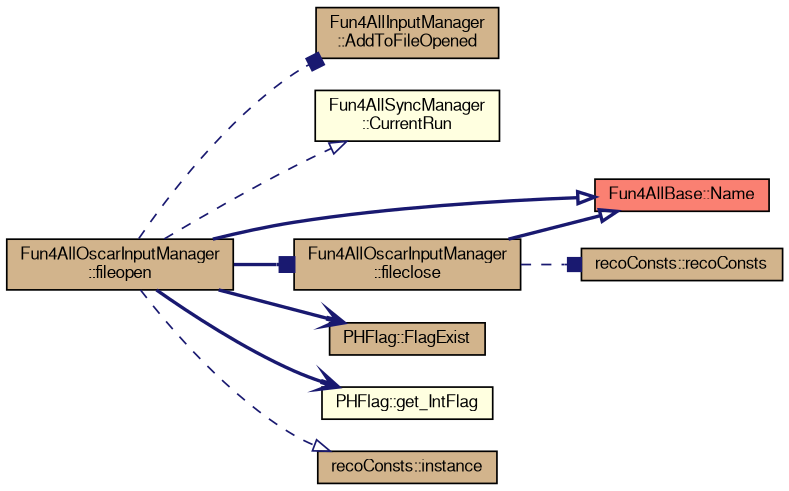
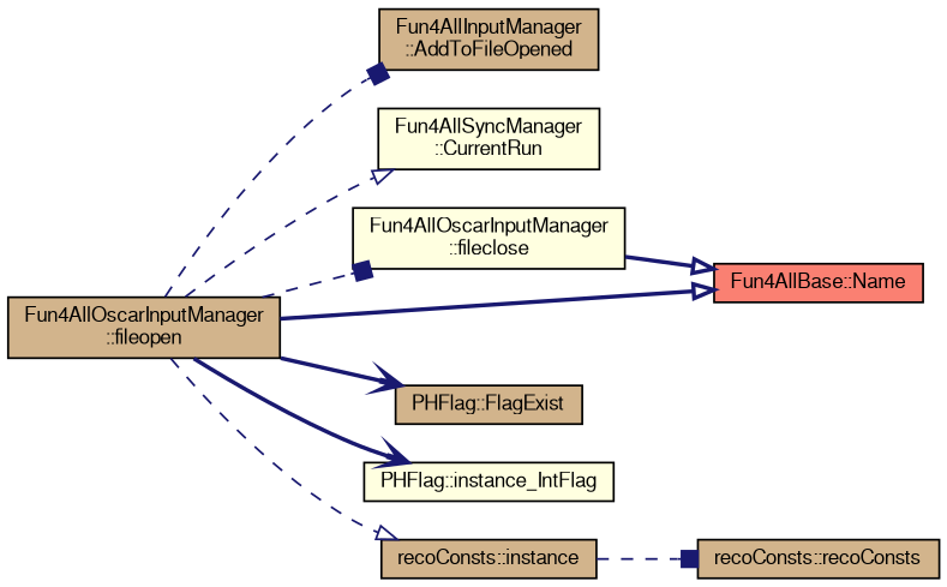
  digraph {
    rankdir=LR
    node [color=black fillcolor=tan fontname=FreeSans fontsize=10 shape=record style=filled]
    edge [arrowhead=onormal color=midnightblue fontname=FreeSans fontsize=10 labelfontname=FreeSans labelfontsize=10 style=bold]
    n1 [fontcolor=black height=0.2 label="Fun4AllOscarInputManager\l::fileopen" width=0.4]
    n2 [height=0.2 label="Fun4AllInputManager\l::AddToFileOpened" width=0.4]
    n3 [fillcolor=lightyellow height=0.2 label="Fun4AllSyncManager\l::CurrentRun" width=0.4]
-   n4 [height=0.2 label="Fun4AllOscarInputManager\l::fileclose" width=0.4]
+   n4 [fillcolor=lightyellow height=0.2 label="Fun4AllOscarInputManager\l::fileclose" width=0.4]
    n5 [fillcolor=salmon height=0.2 label="Fun4AllBase::Name" width=0.4]
    n6 [height=0.2 label="PHFlag::FlagExist" width=0.4]
-   n7 [fillcolor=lightyellow height=0.2 label="PHFlag::get_IntFlag" width=0.4]
+   n7 [fillcolor=lightyellow height=0.2 label="PHFlag::instance_IntFlag" width=0.4]
    n8 [height=0.2 label="recoConsts::instance" width=0.4]
    n9 [height=0.2 label="recoConsts::recoConsts" width=0.4]
    n1 -> n2 [arrowhead=box style=dashed]
    n1 -> n3 [style=dashed]
-   n1 -> n4 [arrowhead=box]
+   n1 -> n4 [arrowhead=box style=dashed]
    n1 -> n5
    n1 -> n6 [arrowhead=vee]
    n1 -> n7 [arrowhead=vee]
    n1 -> n8 [style=dashed]
    n4 -> n5
-   n4 -> n9 [arrowhead=box style=dashed]
+   n8 -> n9 [arrowhead=box style=dashed]
  }
